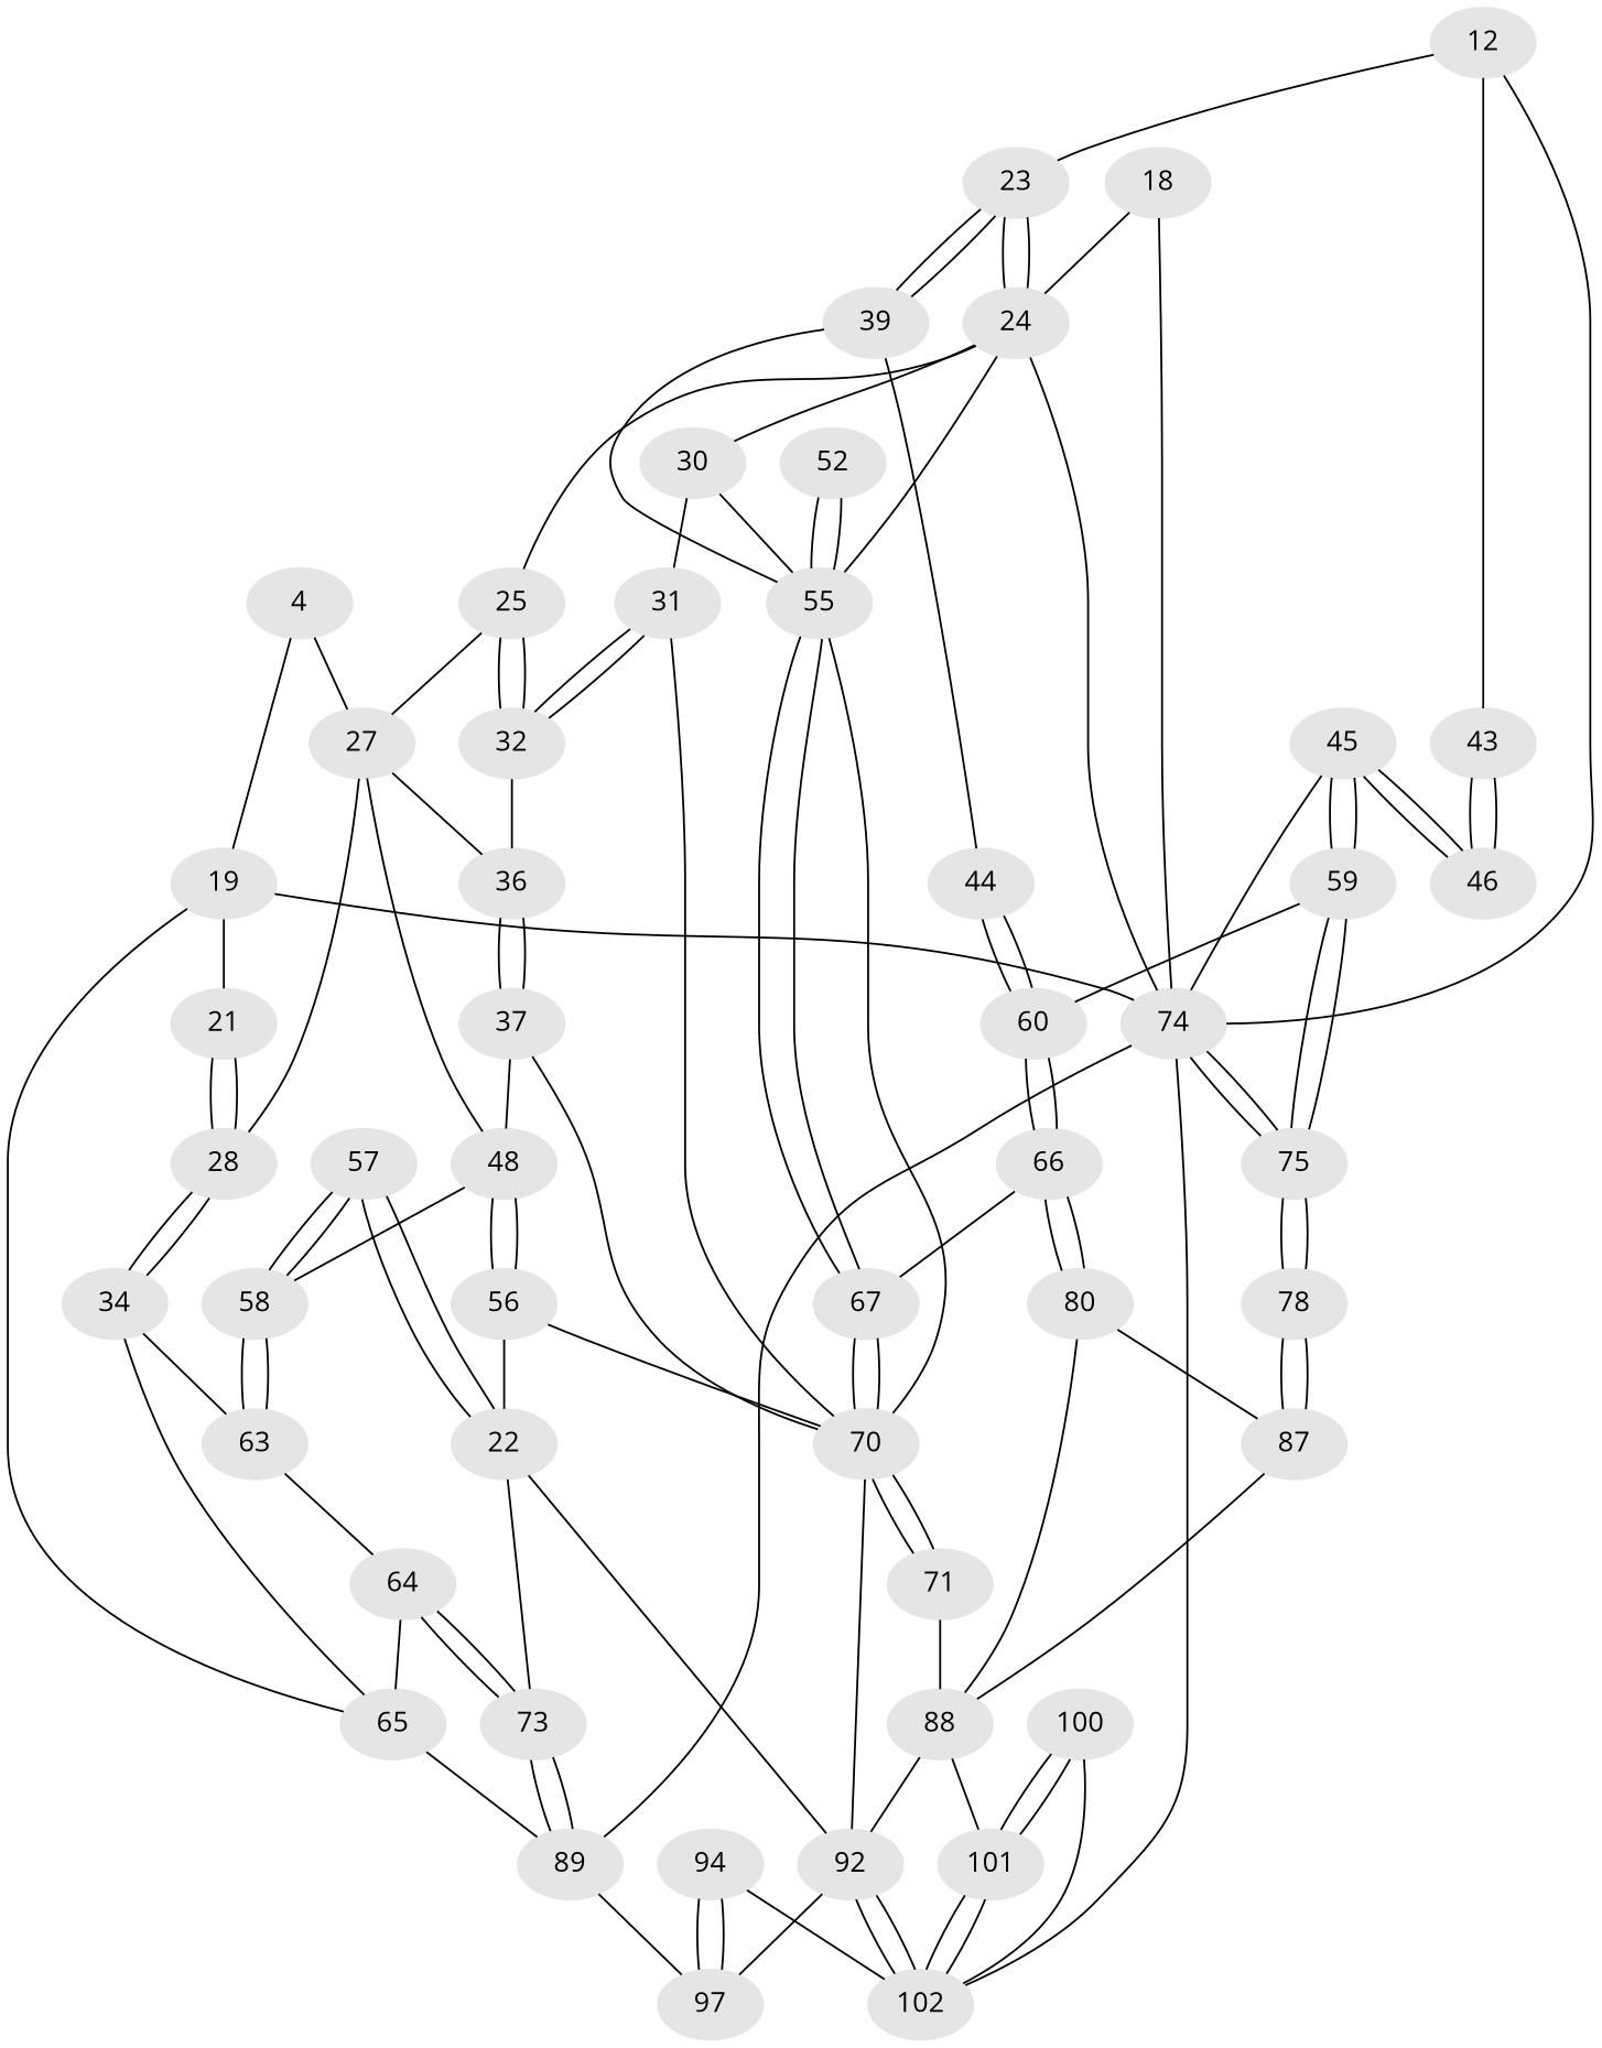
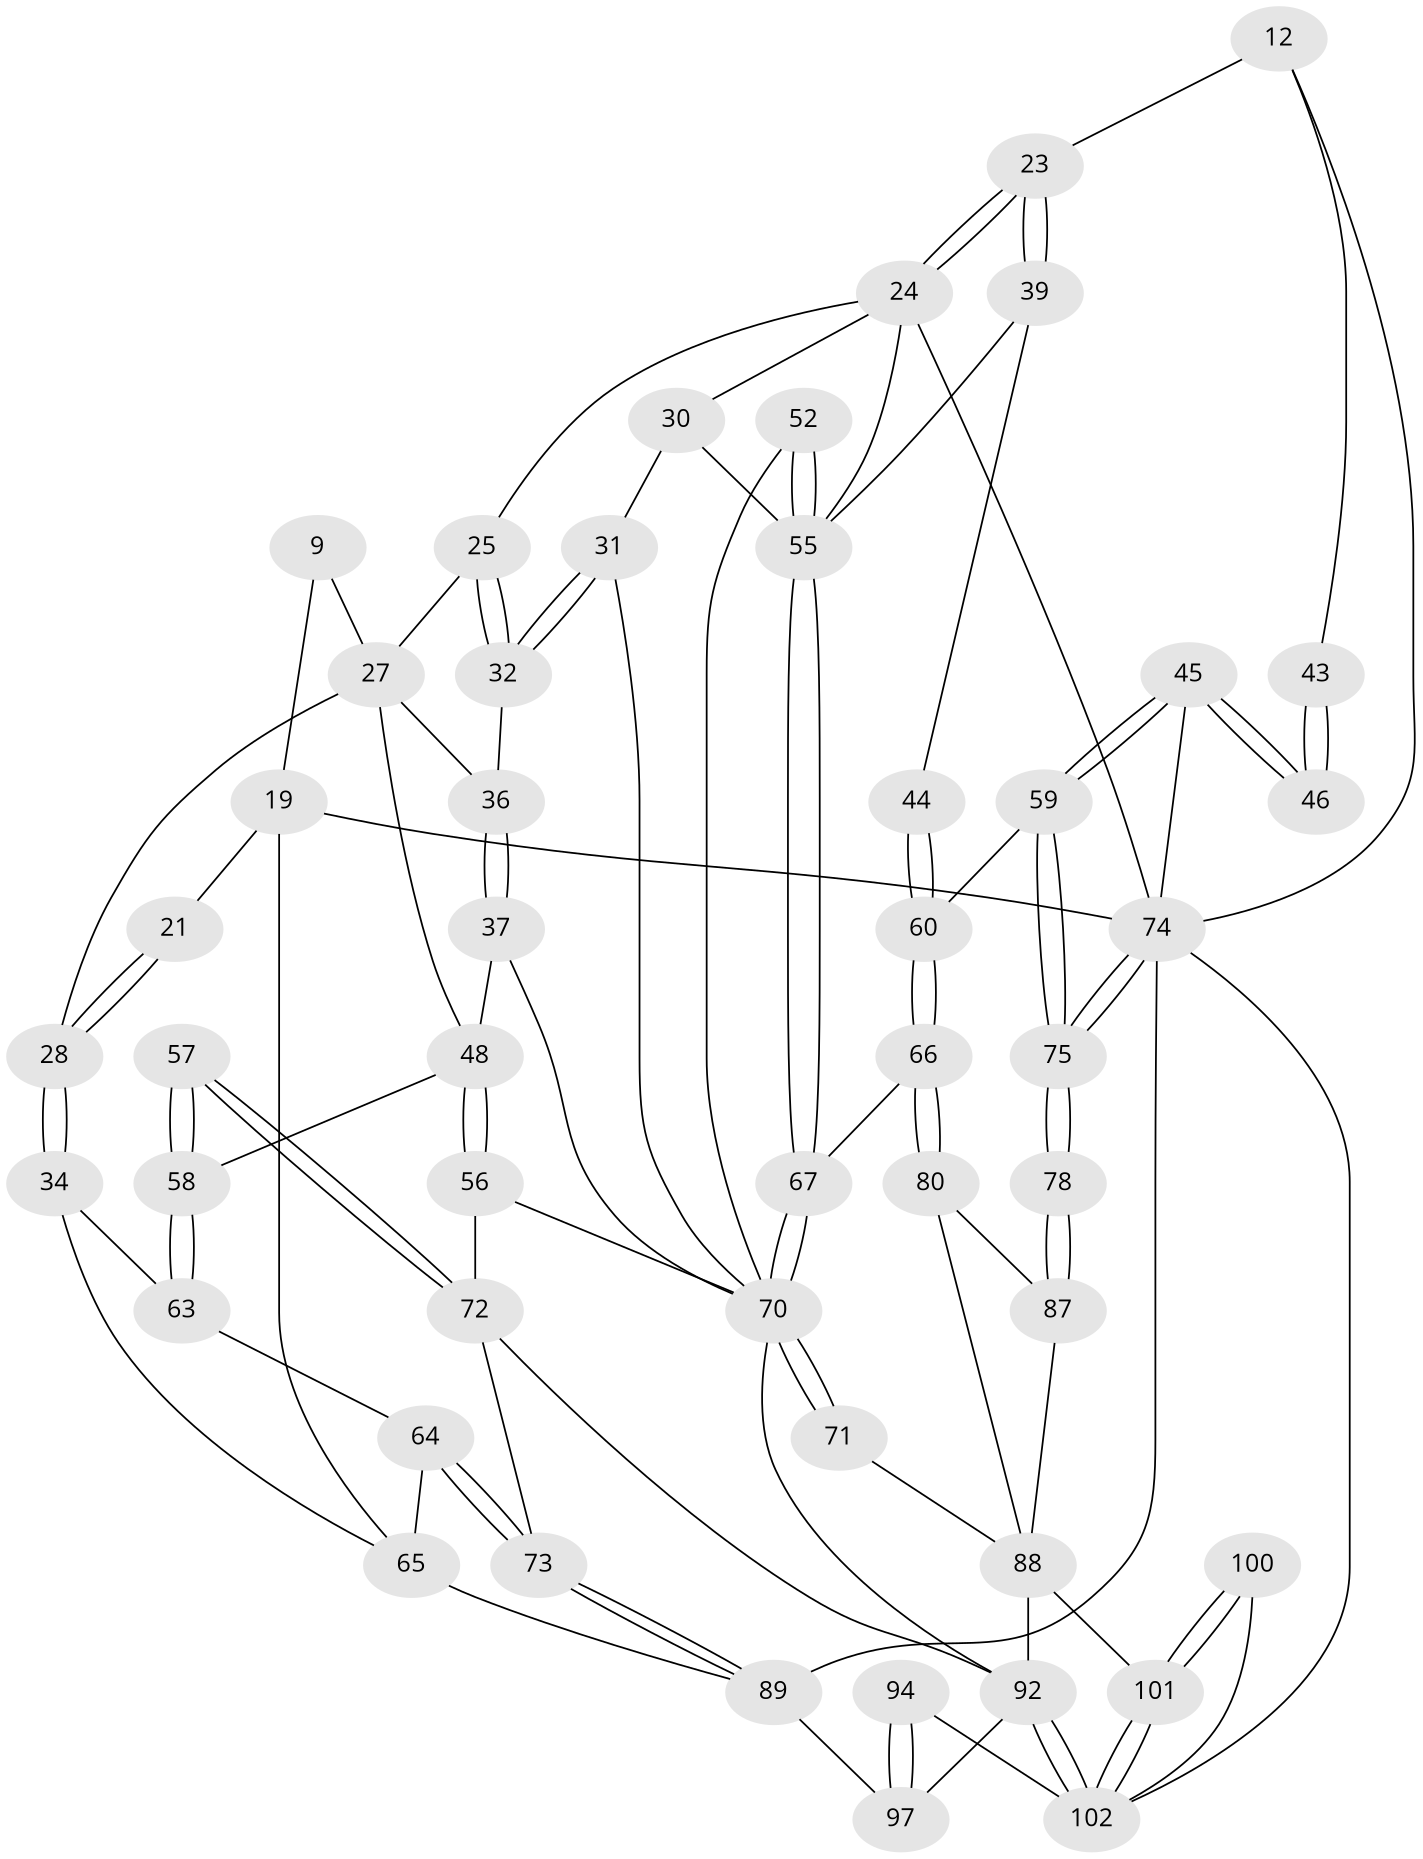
  graph {
    fontname="Open Sans"
    node [color=gray90 fontname="Open Sans" style=filled]
    edge [fontname="Open Sans"]
-   9 [super="+8+5" label=4]
+   9 [super="+8+5"]
    19 [super="+10"]
    27 [super="+26"]
-   18 [super="+7"]
    24 [super="+16+17"]
    74 [super="+13+12"]
    21
    65 [super="+35"]
    25
    30 [super="+29"]
    55 [super="+40+41+47"]
    75
    89 [super="+68+69"]
    102 [super="+99"]
    28
    34
    n17 [label=12]
    23
    43 [super="+42"]
    39
    46
    44
    32
    31
    67
    36
    48 [super="+38"]
    37
    58 [super="+49+50"]
    56
    63
    70 [super="+53+54+62"]
    71
    92 [super="+86+84"]
    60
    66
    45
    59
-   72 [label=22]
+   72
    52
    57
    73
    64
    78
    80
    97 [super="+91+90"]
    88 [super="+85"]
    87 [super="+79"]
    101 [super="+96+95"]
    94
    100
    9 -- 19 [weight=2]
    9 -- 27 [weight=2]
    19 -- 74
    19 -- 21 [weight=2]
    19 -- 65
    27 -- 28
    27 -- 36
    27 -- 48
-   18 -- 24
-   18 -- 74
    24 -- 74
    24 -- 25
    24 -- 30
    24 -- 55
    74 -- 75
    74 -- 75
    74 -- 89 [weight=3]
    74 -- 102
    21 -- 28
    21 -- 28
    65 -- 89 [weight=2]
    25 -- 27
    25 -- 32
    25 -- 32
    30 -- 55 [weight=2]
    30 -- 31
    55 -- 67
    55 -- 67
    75 -- 78
    75 -- 78
    89 -- 97 [weight=2]
    28 -- 34
    28 -- 34
    34 -- 65
    34 -- 63
    n17 -- 74
    n17 -- 23
    n17 -- 43
    23 -- 24
    23 -- 24
    23 -- 39
    23 -- 39
    43 -- 46 [weight=2]
    43 -- 46
    39 -- 55
    39 -- 44
    44 -- 60
    44 -- 60
    32 -- 36
    31 -- 32
    31 -- 32
    31 -- 70
    67 -- 70
    67 -- 70
    36 -- 37
    36 -- 37
    48 -- 58
    48 -- 56
    48 -- 56
    37 -- 48
    37 -- 70
    58 -- 63 [weight=2]
    58 -- 63
    56 -- 70
    56 -- 72
    63 -- 64
    70 -- 71 [weight=2]
    70 -- 71
    70 -- 92
    71 -- 88
    92 -- 102 [weight=2]
    92 -- 102
    92 -- 97
    60 -- 66
    60 -- 66
    66 -- 67
    66 -- 80
    66 -- 80
    45 -- 74
    45 -- 46
    45 -- 46
    45 -- 59
    45 -- 59
    59 -- 75
    59 -- 75
    59 -- 60
    72 -- 92
    72 -- 73
    52 -- 55 [weight=2]
    52 -- 55
-   55 -- 70
+   52 -- 70
    57 -- 58
    57 -- 58
    57 -- 72
    57 -- 72
    73 -- 89
    73 -- 89
    64 -- 65
    64 -- 73
    64 -- 73
    78 -- 87 [weight=2]
    78 -- 87
    80 -- 88
    80 -- 87
    88 -- 92 [weight=2]
    88 -- 101 [weight=2]
    87 -- 88
    101 -- 102
    101 -- 102
    94 -- 102
    94 -- 97 [weight=2]
    94 -- 97
    100 -- 102
    100 -- 101 [weight=2]
    100 -- 101
  }
